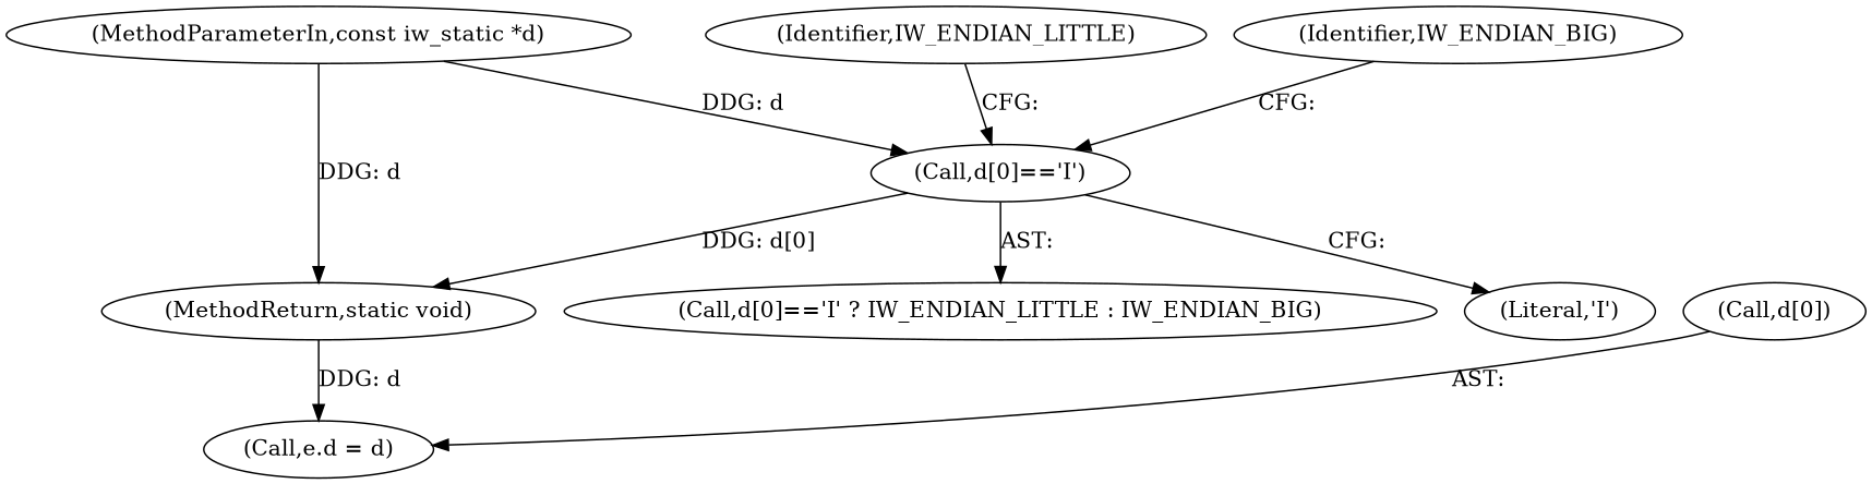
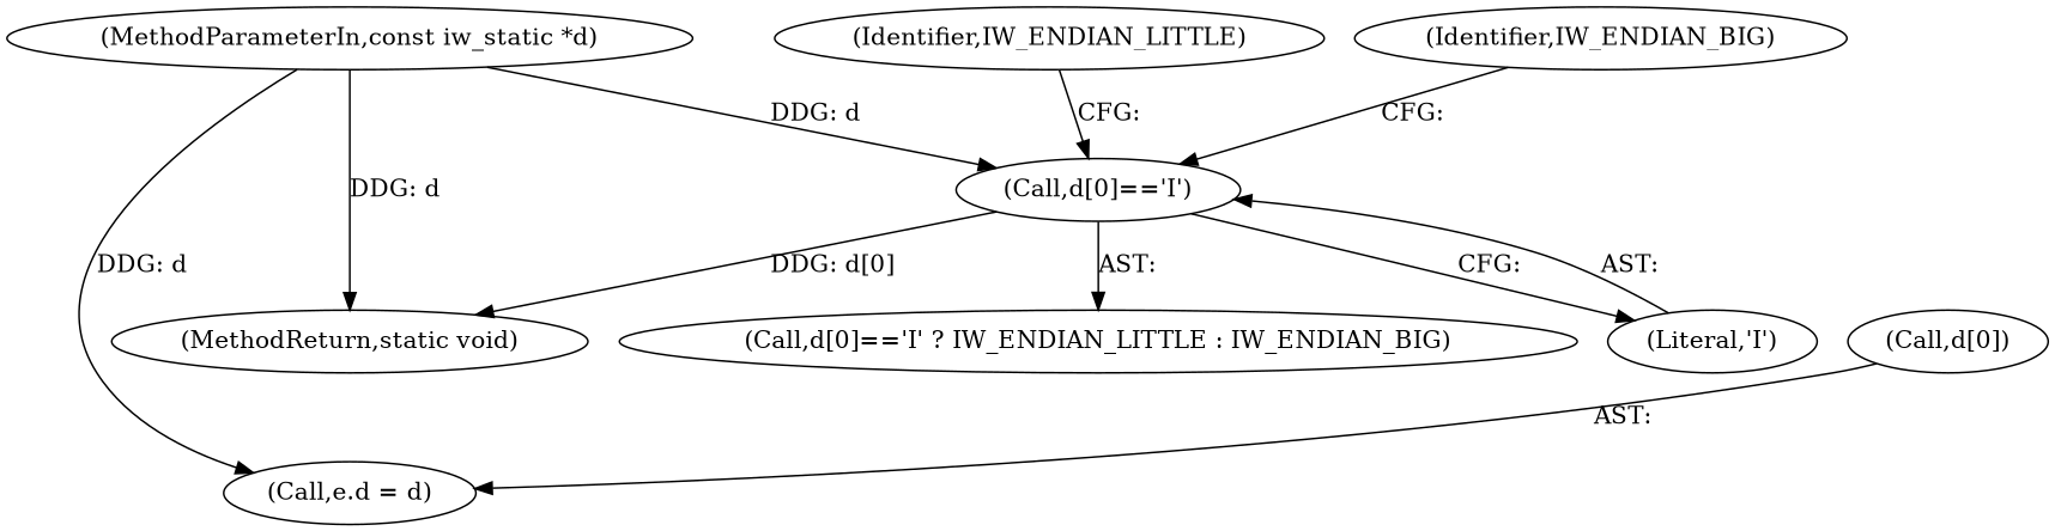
  digraph {
    n1 [label="(Call,d[0]=='I')"]
    n2 [label="(Literal,'I')"]
    n3 [label="(MethodReturn,static void)"]
    n4 [label="(Call,d[0]=='I' ? IW_ENDIAN_LITTLE : IW_ENDIAN_BIG)"]
    n5 [label="(MethodParameterIn,const iw_static *d)"]
    n6 [label="(Call,e.d = d)"]
    n7 [label="(Call,d[0])"]
    n8 [label="(Identifier,IW_ENDIAN_LITTLE)"]
    n9 [label="(Identifier,IW_ENDIAN_BIG)"]
    n1 -> n2 [label="CFG: "]
    n1 -> n3 [label="DDG: d[0]"]
    n1 -> n4 [label="AST: "]
+   n2 -> n1 [label="AST: "]
    n5 -> n1 [label="DDG: d"]
    n5 -> n3 [label="DDG: d"]
-   n3 -> n6 [label="DDG: d"]
+   n5 -> n6 [label="DDG: d"]
    n7 -> n6 [label="AST: "]
    n8 -> n1 [label="CFG: "]
    n9 -> n1 [label="CFG: "]
  }
